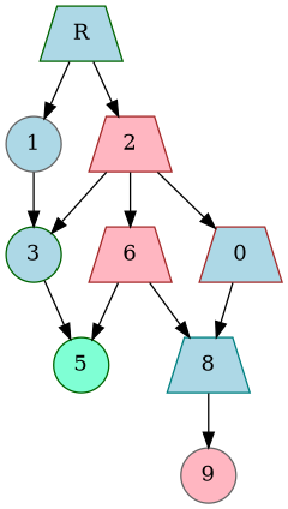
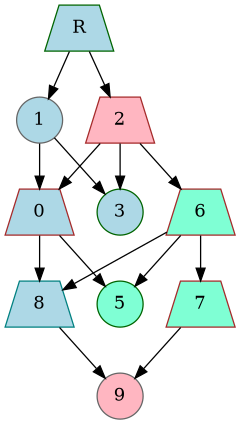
  digraph {
    node [color=brown fillcolor=lightblue shape=trapezium style=filled]
    1 [color=gray40 shape=circle]
    3 [color=darkgreen shape=circle]
    n3 [label=0]
    5 [color=darkgreen fillcolor=aquamarine shape=circle]
    8 [color=teal]
    2 [fillcolor=lightpink]
-   6 [fillcolor=lightpink]
+   6 [fillcolor=aquamarine]
+   7 [fillcolor=aquamarine]
    9 [color=gray40 fillcolor=lightpink shape=circle]
    R [color=darkgreen]
    1 -> 3
-   3 -> 5
+   1 -> n3
+   n3 -> 5
    n3 -> 8
    8 -> 9
    2 -> 3
    2 -> n3
    2 -> 6
    6 -> 5
    6 -> 8
+   6 -> 7
+   7 -> 9
    R -> 1
    R -> 2
  }
